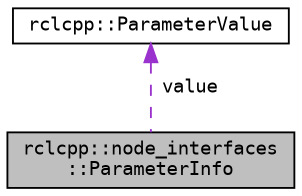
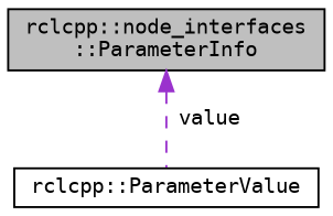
  digraph {
    fontname="DejaVu Sans Mono"
    node [color=black fontname="DejaVu Sans Mono" fontsize=10 shape=record style=filled]
    n1 [fillcolor=grey75 fontcolor=black height=0.2 label="rclcpp::node_interfaces\l::ParameterInfo" width=0.4]
    n2 [fillcolor=white height=0.2 label="rclcpp::ParameterValue" width=0.4]
-   n2 -> n1 [color=darkorchid3 dir=back fontname="DejaVu Sans Mono" fontsize=10 label=" value" labelfontname=Helvetica labelfontsize=10 style=dashed]
+   n1 -> n2 [color=darkorchid3 dir=back fontname="DejaVu Sans Mono" fontsize=10 label=" value" labelfontname=Helvetica labelfontsize=10 style=dashed]
  }
